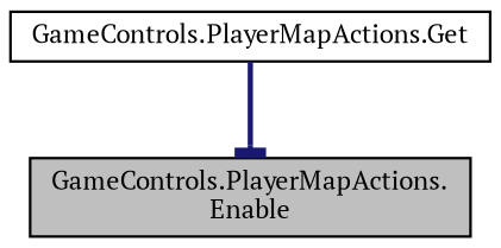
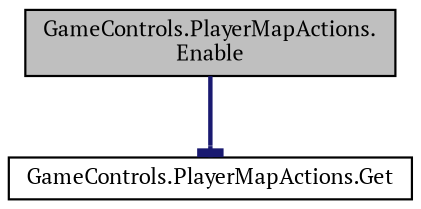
  digraph {
    rankdir=TB
    fontname="PT Serif"
    node [color=black fontname="PT Serif" fontsize=10 shape=record style=filled]
    n1 [fillcolor=grey75 fontcolor=black height=0.2 label="GameControls.PlayerMapActions.\lEnable" width=0.4]
    n2 [fillcolor=white height=0.2 label="GameControls.PlayerMapActions.Get" width=0.4]
-   n2 -> n1 [color=midnightblue fontname="PT Serif" fontsize=10 labelfontname=Helvetica labelfontsize=10 style=bold arrowhead=tee]
+   n1 -> n2 [color=midnightblue fontname="PT Serif" fontsize=10 labelfontname=Helvetica labelfontsize=10 style=bold arrowhead=tee]
  }
